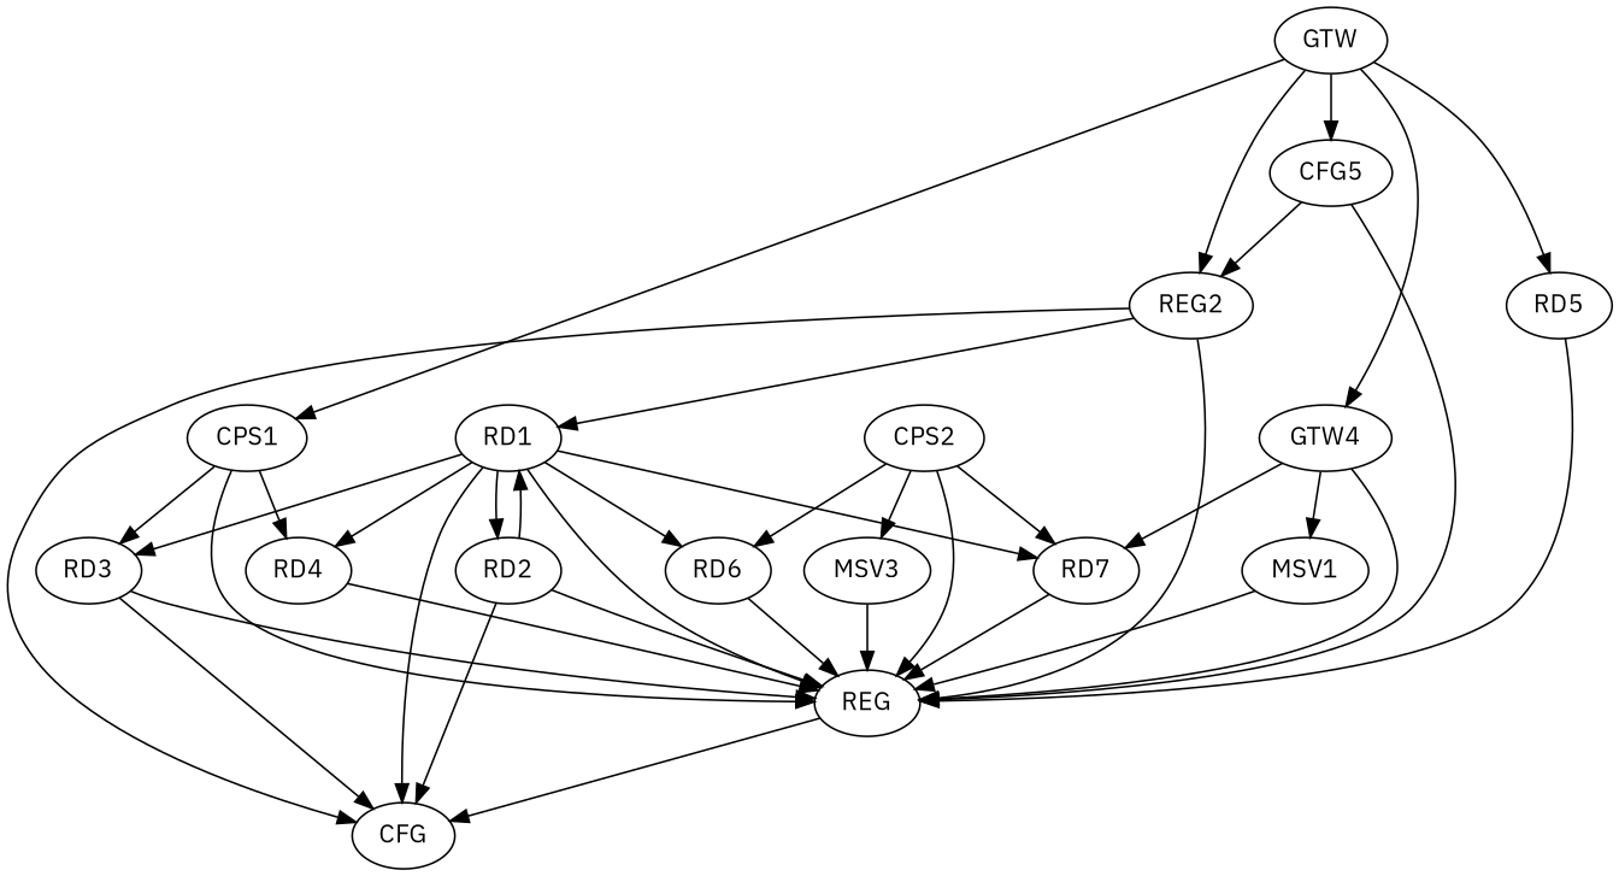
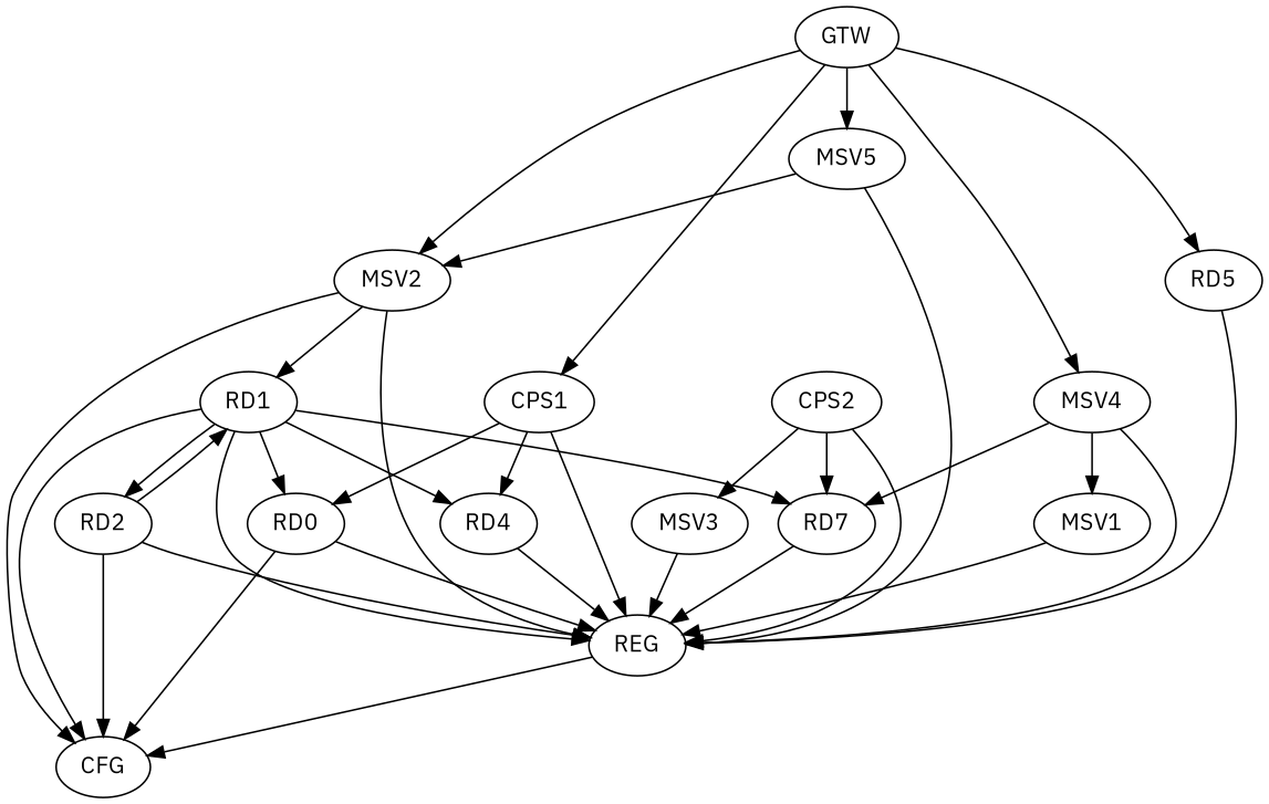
  strict digraph {
    fontname="IBM Plex Sans"
    node [fontname="IBM Plex Sans"]
    edge [fontname="IBM Plex Sans"]
    n1 [label=RD1]
    n2 [label=RD2]
-   n3 [label=RD3]
+   n3 [label=RD0]
    n4 [label=RD4]
-   n5 [label=RD6]
    n6 [label=RD7]
    n7 [label=REG]
    n8 [label=CFG]
    n9 [label=RD5]
    n10 [label=MSV1]
    n11 [label=CPS1]
    n12 [label=CPS2]
    n13 [label=MSV3]
    n14 [label=GTW]
-   n15 [label=REG2]
-   n16 [label=GTW4]
-   n17 [label=CFG5]
+   n15 [label=MSV2]
+   n16 [label=MSV4]
+   n17 [label=MSV5]
    n1 -> n2
    n1 -> n3
    n1 -> n4
-   n1 -> n5
    n1 -> n6
    n1 -> n7
    n1 -> n8
    n2 -> n1
    n2 -> n7
    n2 -> n8
    n3 -> n7
    n3 -> n8
    n4 -> n7
-   n5 -> n7
    n6 -> n7
    n7 -> n8
    n9 -> n7
    n10 -> n7
    n11 -> n3
    n11 -> n4
    n11 -> n7
-   n12 -> n5
    n12 -> n6
    n12 -> n7
    n12 -> n13
    n13 -> n7
    n14 -> n9
    n14 -> n11
    n14 -> n15
    n14 -> n16
    n14 -> n17
    n15 -> n1
    n15 -> n7
    n15 -> n8
    n16 -> n6
    n16 -> n7
    n16 -> n10
    n17 -> n7
    n17 -> n15
  }
